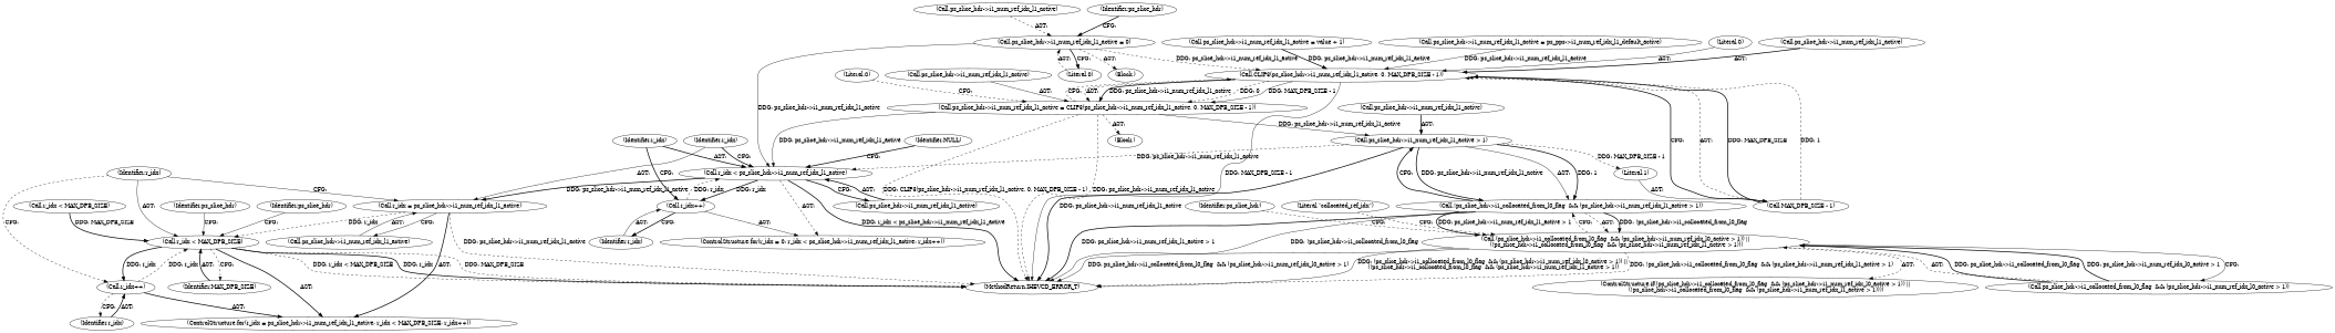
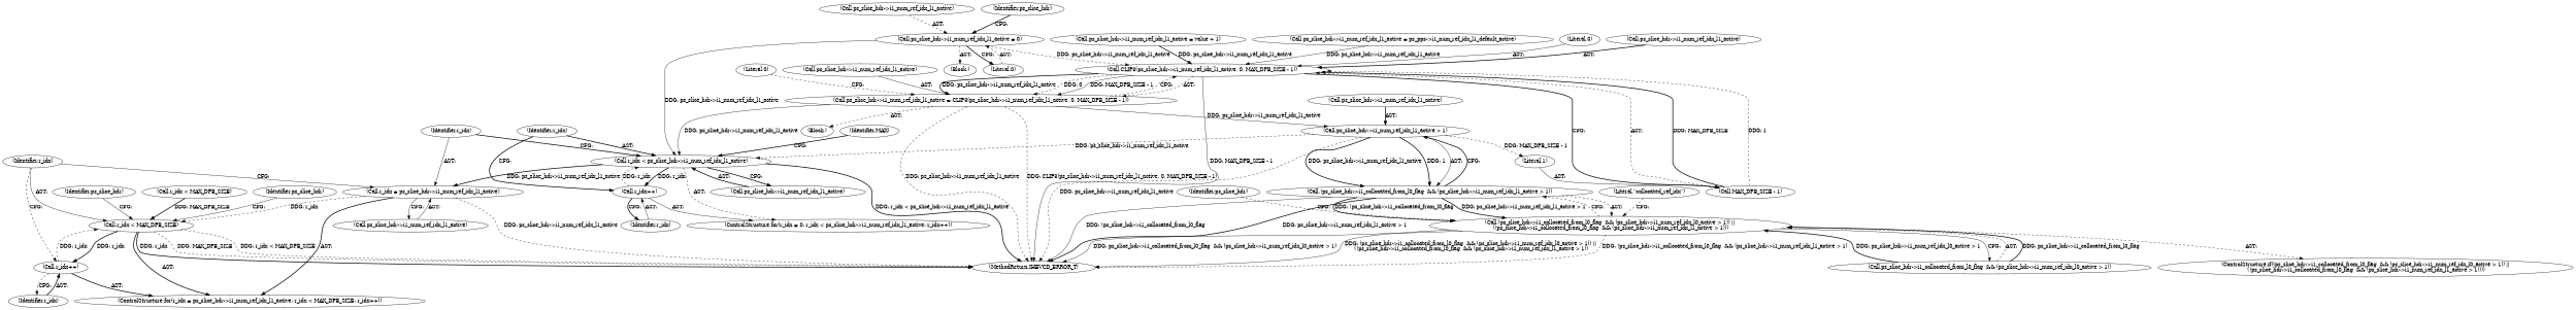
  digraph {
    edge [style=bold]
    n1 [label="(Call,ps_slice_hdr->i1_num_ref_idx_l1_active = 0)"]
    n2 [label="(Call,CLIP3(ps_slice_hdr->i1_num_ref_idx_l1_active, 0, MAX_DPB_SIZE - 1))"]
    n3 [label="(Call,r_idx < ps_slice_hdr->i1_num_ref_idx_l1_active)"]
    n4 [label="(Block,)"]
    n5 [label="(Literal,0)"]
    n6 [label="(MethodReturn,IHEVCD_ERROR_T)"]
    n7 [label="(Call,ps_slice_hdr->i1_num_ref_idx_l1_active = CLIP3(ps_slice_hdr->i1_num_ref_idx_l1_active, 0, MAX_DPB_SIZE - 1))"]
    n8 [label="(Call,MAX_DPB_SIZE - 1)"]
    n9 [label="(Call,r_idx++)"]
    n10 [label="(Call,r_idx = ps_slice_hdr->i1_num_ref_idx_l1_active)"]
    n11 [label="(Call,ps_slice_hdr->i1_num_ref_idx_l1_active)"]
    n12 [label="(ControlStructure,for(r_idx = 0; r_idx < ps_slice_hdr->i1_num_ref_idx_l1_active; r_idx++))"]
    n13 [label="(Call,ps_slice_hdr->i1_num_ref_idx_l1_active > 1)"]
    n14 [label="(Block,)"]
    n15 [label="(Call,!ps_slice_hdr->i1_collocated_from_l0_flag  && (ps_slice_hdr->i1_num_ref_idx_l1_active > 1))"]
    n16 [label="(Literal,1)"]
    n17 [label="(Call,(ps_slice_hdr->i1_collocated_from_l0_flag  && (ps_slice_hdr->i1_num_ref_idx_l0_active > 1)) ||\n (!ps_slice_hdr->i1_collocated_from_l0_flag  && (ps_slice_hdr->i1_num_ref_idx_l1_active > 1)))"]
    n18 [label="(ControlStructure,if((ps_slice_hdr->i1_collocated_from_l0_flag  && (ps_slice_hdr->i1_num_ref_idx_l0_active > 1)) ||\n (!ps_slice_hdr->i1_collocated_from_l0_flag  && (ps_slice_hdr->i1_num_ref_idx_l1_active > 1))))"]
    n19 [label="(Call,ps_slice_hdr->i1_collocated_from_l0_flag  && (ps_slice_hdr->i1_num_ref_idx_l0_active > 1))"]
    n20 [label="(Identifier,r_idx)"]
    n21 [label="(Call,r_idx < MAX_DPB_SIZE)"]
    n22 [label="(Call,ps_slice_hdr->i1_num_ref_idx_l1_active)"]
    n23 [label="(ControlStructure,for(r_idx = ps_slice_hdr->i1_num_ref_idx_l1_active; r_idx < MAX_DPB_SIZE; r_idx++))"]
    n24 [label="(Call,r_idx++)"]
-   n25 [label="(Identifier,MAX_DPB_SIZE)"]
    n26 [label="(Identifier,r_idx)"]
    n27 [label="(Identifier,ps_slice_hdr)"]
    n28 [label="(Identifier,ps_slice_hdr)"]
-   n29 [label="(Identifier,NULL)"]
+   n29 [label="(Identifier,MAX)"]
    n30 [label="(Identifier,ps_slice_hdr)"]
    n31 [label="(Identifier,r_idx)"]
    n32 [label="(Literal,0)"]
    n33 [label="(Literal,0)"]
    n34 [label="(Call,r_idx < MAX_DPB_SIZE)"]
    n35 [label="(Call,ps_slice_hdr->i1_num_ref_idx_l1_active)"]
    n36 [label="(Identifier,r_idx)"]
    n37 [label="(Call,ps_slice_hdr->i1_num_ref_idx_l1_active = value + 1)"]
    n38 [label="(Call,ps_slice_hdr->i1_num_ref_idx_l1_active = ps_pps->i1_num_ref_idx_l1_default_active)"]
    n39 [label="(Literal,\"collocated_ref_idx\")"]
    n40 [label="(Call,ps_slice_hdr->i1_num_ref_idx_l1_active)"]
    n41 [label="(Identifier,r_idx)"]
    n42 [label="(Call,ps_slice_hdr->i1_num_ref_idx_l1_active)"]
    n43 [label="(Call,ps_slice_hdr->i1_num_ref_idx_l1_active)"]
    n44 [label="(Identifier,ps_slice_hdr)"]
    n1 -> n2 [label="DDG: ps_slice_hdr->i1_num_ref_idx_l1_active" style=dashed]
    n1 -> n3 [label="DDG: ps_slice_hdr->i1_num_ref_idx_l1_active" style=solid]
    n1 -> n4 [label="AST: " style=dashed]
    n1 -> n5 [label="CFG: "]
    n2 -> n6 [label="DDG: MAX_DPB_SIZE - 1" style=solid]
    n2 -> n7 [label="AST: " style=dashed]
    n2 -> n7 [label="DDG: ps_slice_hdr->i1_num_ref_idx_l1_active"]
    n2 -> n7 [label="DDG: 0" style=dashed]
    n2 -> n7 [label="DDG: MAX_DPB_SIZE - 1" style=solid]
    n2 -> n8 [label="CFG: "]
    n3 -> n6 [label="DDG: r_idx < ps_slice_hdr->i1_num_ref_idx_l1_active"]
    n3 -> n9 [label="DDG: r_idx"]
    n3 -> n10 [label="DDG: ps_slice_hdr->i1_num_ref_idx_l1_active"]
    n3 -> n11 [label="CFG: "]
    n3 -> n12 [label="AST: " style=dashed]
    n5 -> n1 [label="AST: " style=dashed]
    n7 -> n2 [label="CFG: " style=dashed]
    n7 -> n3 [label="DDG: ps_slice_hdr->i1_num_ref_idx_l1_active" style=solid]
    n7 -> n6 [label="DDG: ps_slice_hdr->i1_num_ref_idx_l1_active" style=dashed]
    n7 -> n6 [label="DDG: CLIP3(ps_slice_hdr->i1_num_ref_idx_l1_active, 0, MAX_DPB_SIZE - 1)" style=dashed]
    n7 -> n13 [label="DDG: ps_slice_hdr->i1_num_ref_idx_l1_active" style=solid]
    n7 -> n14 [label="AST: " style=dashed]
    n8 -> n2 [label="AST: " style=dashed]
    n8 -> n2 [label="DDG: MAX_DPB_SIZE"]
    n8 -> n2 [label="DDG: 1" style=dashed]
    n9 -> n3 [label="DDG: r_idx" style=dashed]
    n9 -> n12 [label="AST: " style=solid]
    n9 -> n20 [label="CFG: "]
    n10 -> n6 [label="DDG: ps_slice_hdr->i1_num_ref_idx_l1_active" style=dashed]
    n10 -> n21 [label="DDG: r_idx" style=dashed]
    n10 -> n22 [label="CFG: " style=solid]
    n10 -> n23 [label="AST: "]
    n11 -> n3 [label="AST: "]
    n13 -> n3 [label="DDG: ps_slice_hdr->i1_num_ref_idx_l1_active" style=dashed]
-   n13 -> n6 [label="DDG: ps_slice_hdr->i1_num_ref_idx_l1_active"]
+   n13 -> n6 [label="DDG: ps_slice_hdr->i1_num_ref_idx_l1_active" style=dashed]
    n13 -> n15 [label="AST: " style=solid]
    n13 -> n15 [label="DDG: ps_slice_hdr->i1_num_ref_idx_l1_active"]
    n13 -> n15 [label="DDG: 1"]
    n13 -> n16 [label="DDG: MAX_DPB_SIZE - 1" style=dashed]
    n15 -> n6 [label="DDG: !ps_slice_hdr->i1_collocated_from_l0_flag" style=solid]
    n15 -> n6 [label="DDG: ps_slice_hdr->i1_num_ref_idx_l1_active > 1"]
    n15 -> n13 [label="CFG: "]
    n15 -> n17 [label="AST: " style=dashed]
    n15 -> n17 [label="DDG: !ps_slice_hdr->i1_collocated_from_l0_flag"]
    n15 -> n17 [label="DDG: ps_slice_hdr->i1_num_ref_idx_l1_active > 1"]
    n16 -> n8 [label="AST: " style=solid]
    n17 -> n6 [label="DDG: ps_slice_hdr->i1_collocated_from_l0_flag  && (ps_slice_hdr->i1_num_ref_idx_l0_active > 1)" style=solid]
    n17 -> n6 [label="DDG: (ps_slice_hdr->i1_collocated_from_l0_flag  && (ps_slice_hdr->i1_num_ref_idx_l0_active > 1)) ||\n (!ps_slice_hdr->i1_collocated_from_l0_flag  && (ps_slice_hdr->i1_num_ref_idx_l1_active > 1))" style=solid]
    n17 -> n6 [label="DDG: !ps_slice_hdr->i1_collocated_from_l0_flag  && (ps_slice_hdr->i1_num_ref_idx_l1_active > 1)" style=dashed]
    n17 -> n15 [label="CFG: " style=dashed]
    n17 -> n18 [label="AST: " style=dashed]
    n17 -> n19 [label="CFG: " style=solid]
    n19 -> n17 [label="AST: " style=dashed]
    n19 -> n17 [label="DDG: ps_slice_hdr->i1_collocated_from_l0_flag"]
    n19 -> n17 [label="DDG: ps_slice_hdr->i1_num_ref_idx_l0_active > 1"]
    n20 -> n9 [label="AST: " style=solid]
    n21 -> n6 [label="DDG: MAX_DPB_SIZE" style=dashed]
    n21 -> n6 [label="DDG: r_idx < MAX_DPB_SIZE" style=dashed]
    n21 -> n6 [label="DDG: r_idx"]
    n21 -> n23 [label="AST: "]
    n21 -> n24 [label="DDG: r_idx"]
-   n21 -> n25 [label="CFG: " style=dashed]
    n22 -> n10 [label="AST: " style=solid]
    n24 -> n21 [label="DDG: r_idx" style=dashed]
    n24 -> n23 [label="AST: "]
    n24 -> n26 [label="CFG: " style=dashed]
-   n25 -> n21 [label="AST: "]
    n26 -> n24 [label="AST: "]
    n27 -> n21 [label="CFG: " style=solid]
    n28 -> n21 [label="CFG: " style=solid]
    n29 -> n3 [label="CFG: "]
    n30 -> n17 [label="CFG: " style=dashed]
    n31 -> n3 [label="AST: "]
    n31 -> n9 [label="CFG: "]
    n32 -> n2 [label="AST: " style=solid]
    n33 -> n7 [label="CFG: " style=dashed]
    n34 -> n21 [label="DDG: MAX_DPB_SIZE"]
    n35 -> n2 [label="AST: "]
    n36 -> n3 [label="CFG: "]
    n36 -> n10 [label="AST: " style=solid]
    n37 -> n2 [label="DDG: ps_slice_hdr->i1_num_ref_idx_l1_active"]
    n38 -> n2 [label="DDG: ps_slice_hdr->i1_num_ref_idx_l1_active" style=solid]
    n39 -> n17 [label="CFG: " style=dashed]
    n40 -> n13 [label="AST: "]
    n41 -> n10 [label="CFG: " style=solid]
    n41 -> n21 [label="AST: " style=solid]
    n41 -> n24 [label="CFG: " style=dashed]
    n42 -> n1 [label="AST: " style=dashed]
    n43 -> n7 [label="AST: " style=solid]
    n44 -> n1 [label="CFG: "]
  }
